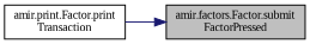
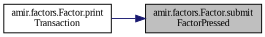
  digraph {
    rankdir=RL
    fontname="Liberation Serif"
    node [color=black fontname="Liberation Serif" fontsize=10 shape=record style=filled]
    n1 [fillcolor=grey75 fontcolor=black height=0.2 label="amir.factors.Factor.submit\lFactorPressed" width=0.4]
-   n2 [fillcolor=white height=0.2 label="amir.print.Factor.print\lTransaction" width=0.4]
+   n2 [fillcolor=white height=0.2 label="amir.factors.Factor.print\lTransaction" width=0.4]
    n1 -> n2 [color=midnightblue dir=back fontname="Liberation Serif" fontsize=10 labelfontname="FreeSans.ttf" labelfontsize=10 style=solid]
  }
